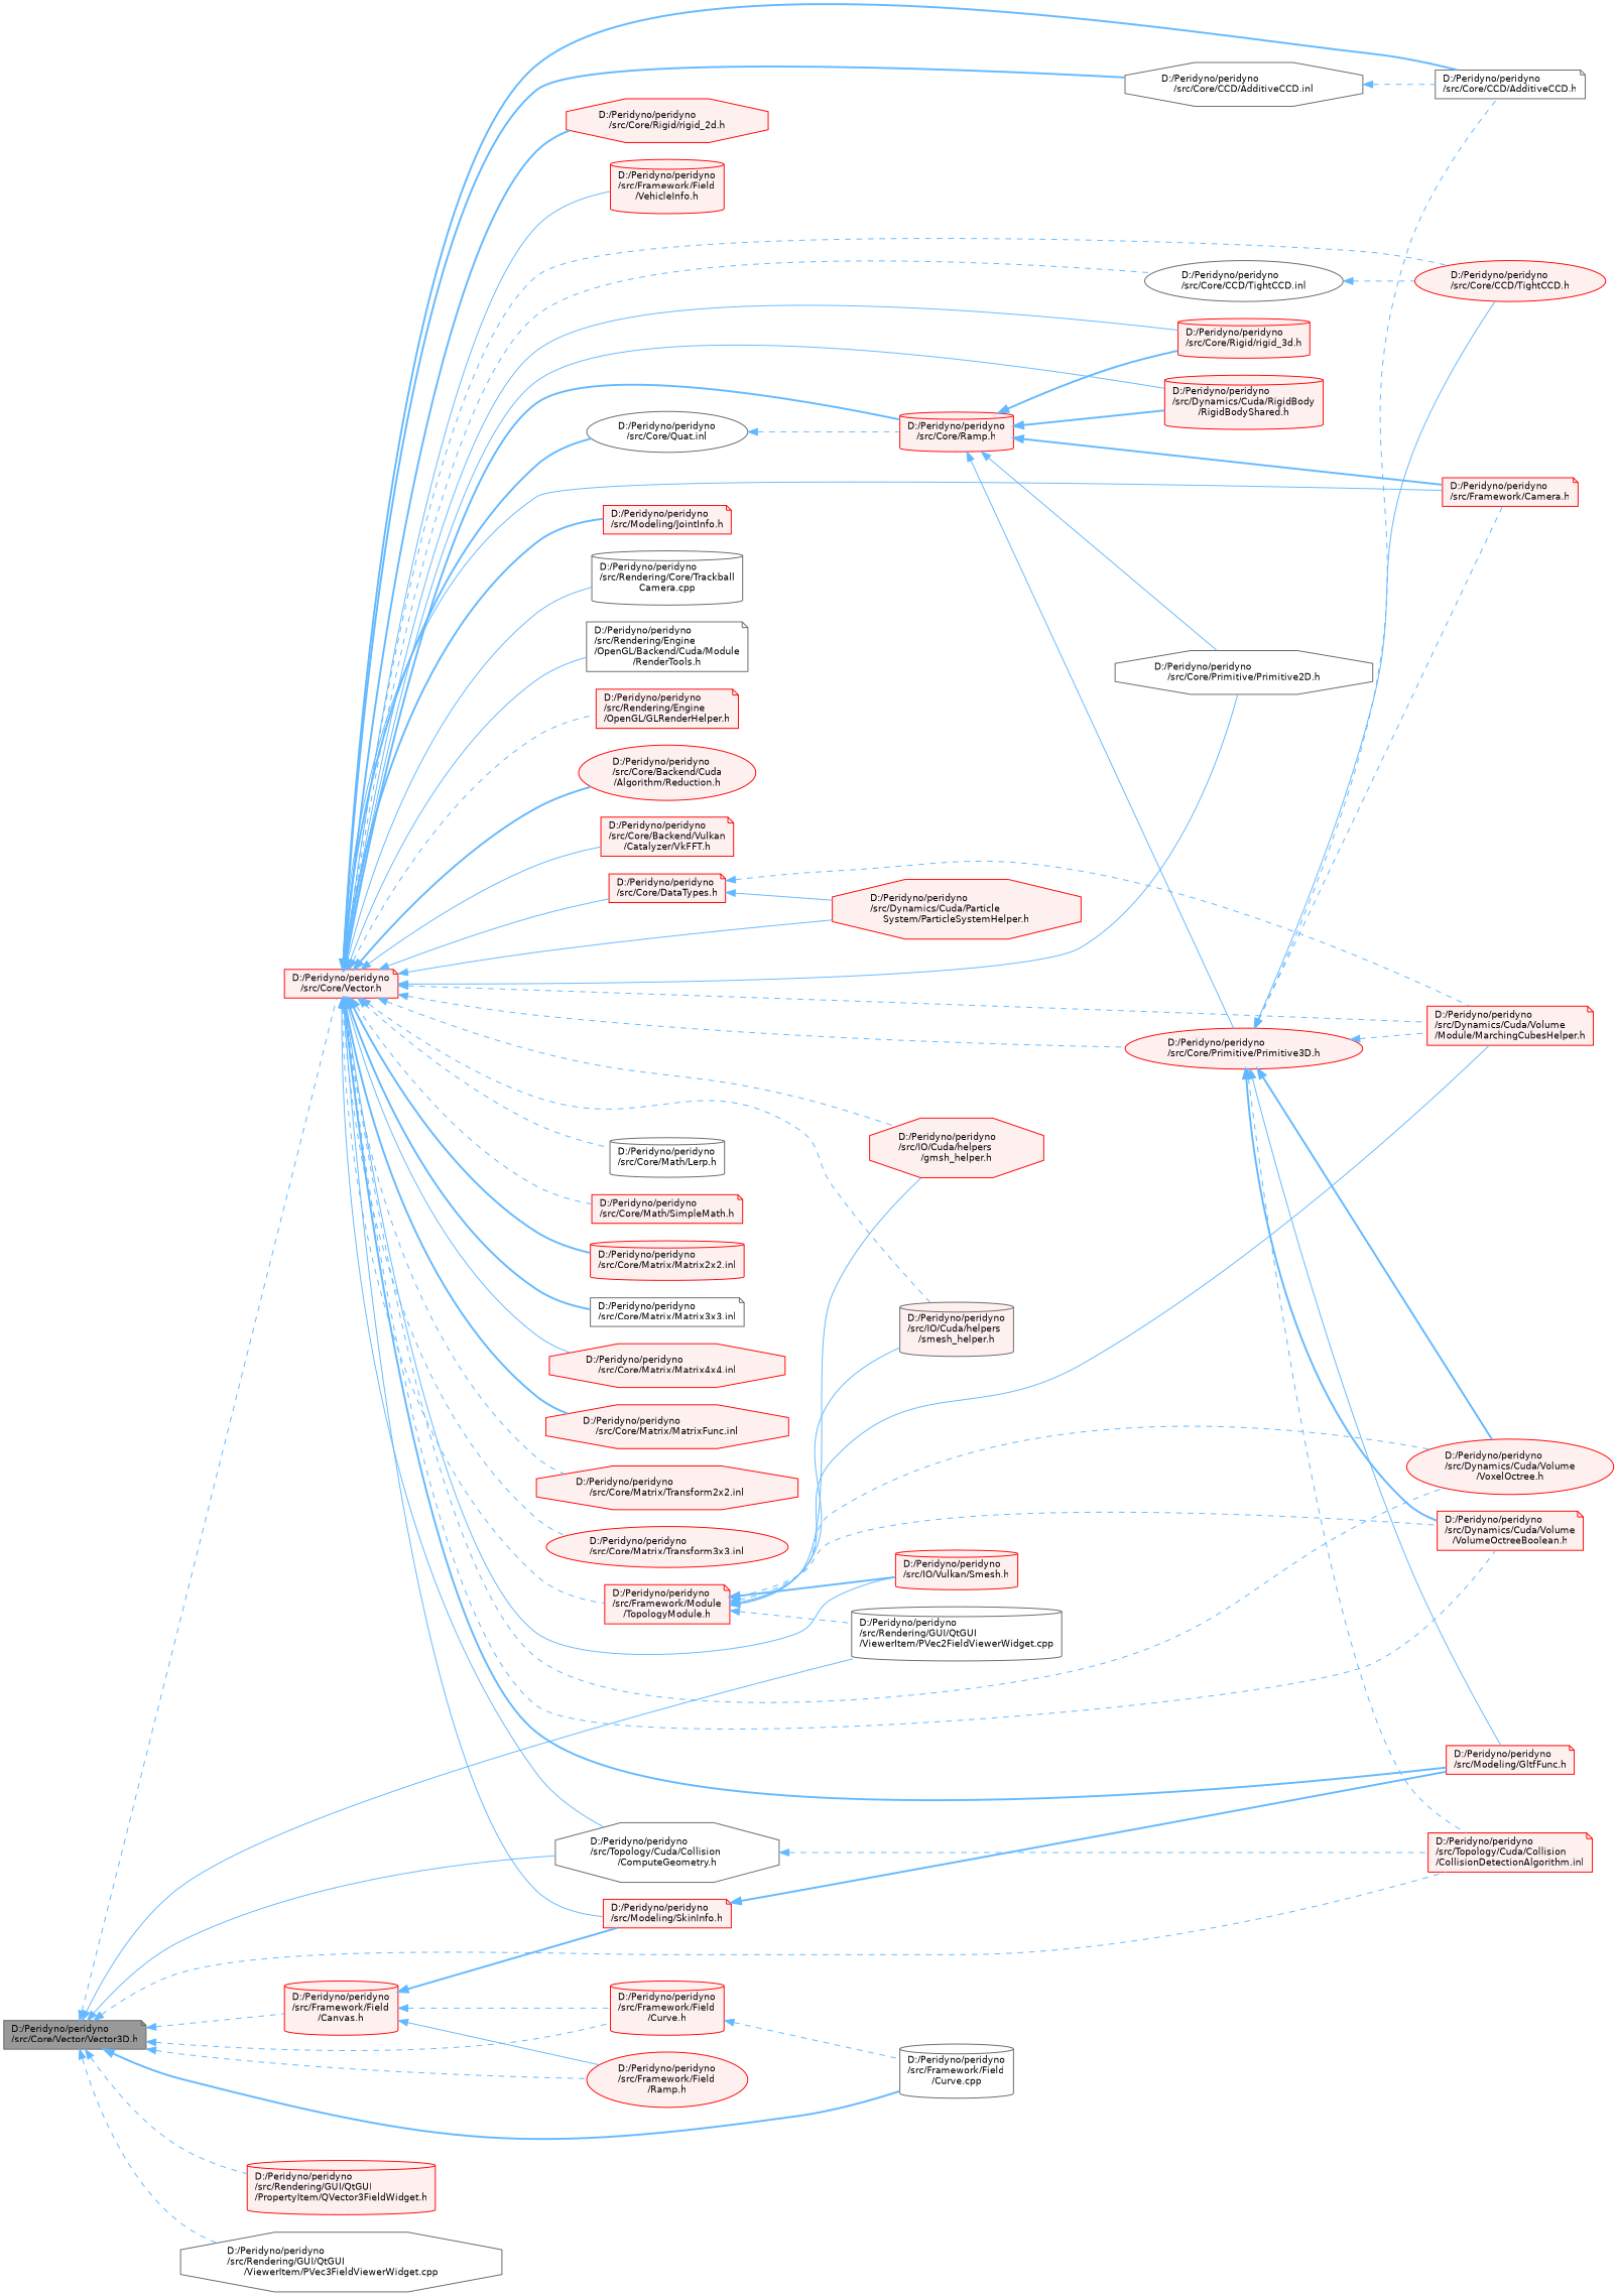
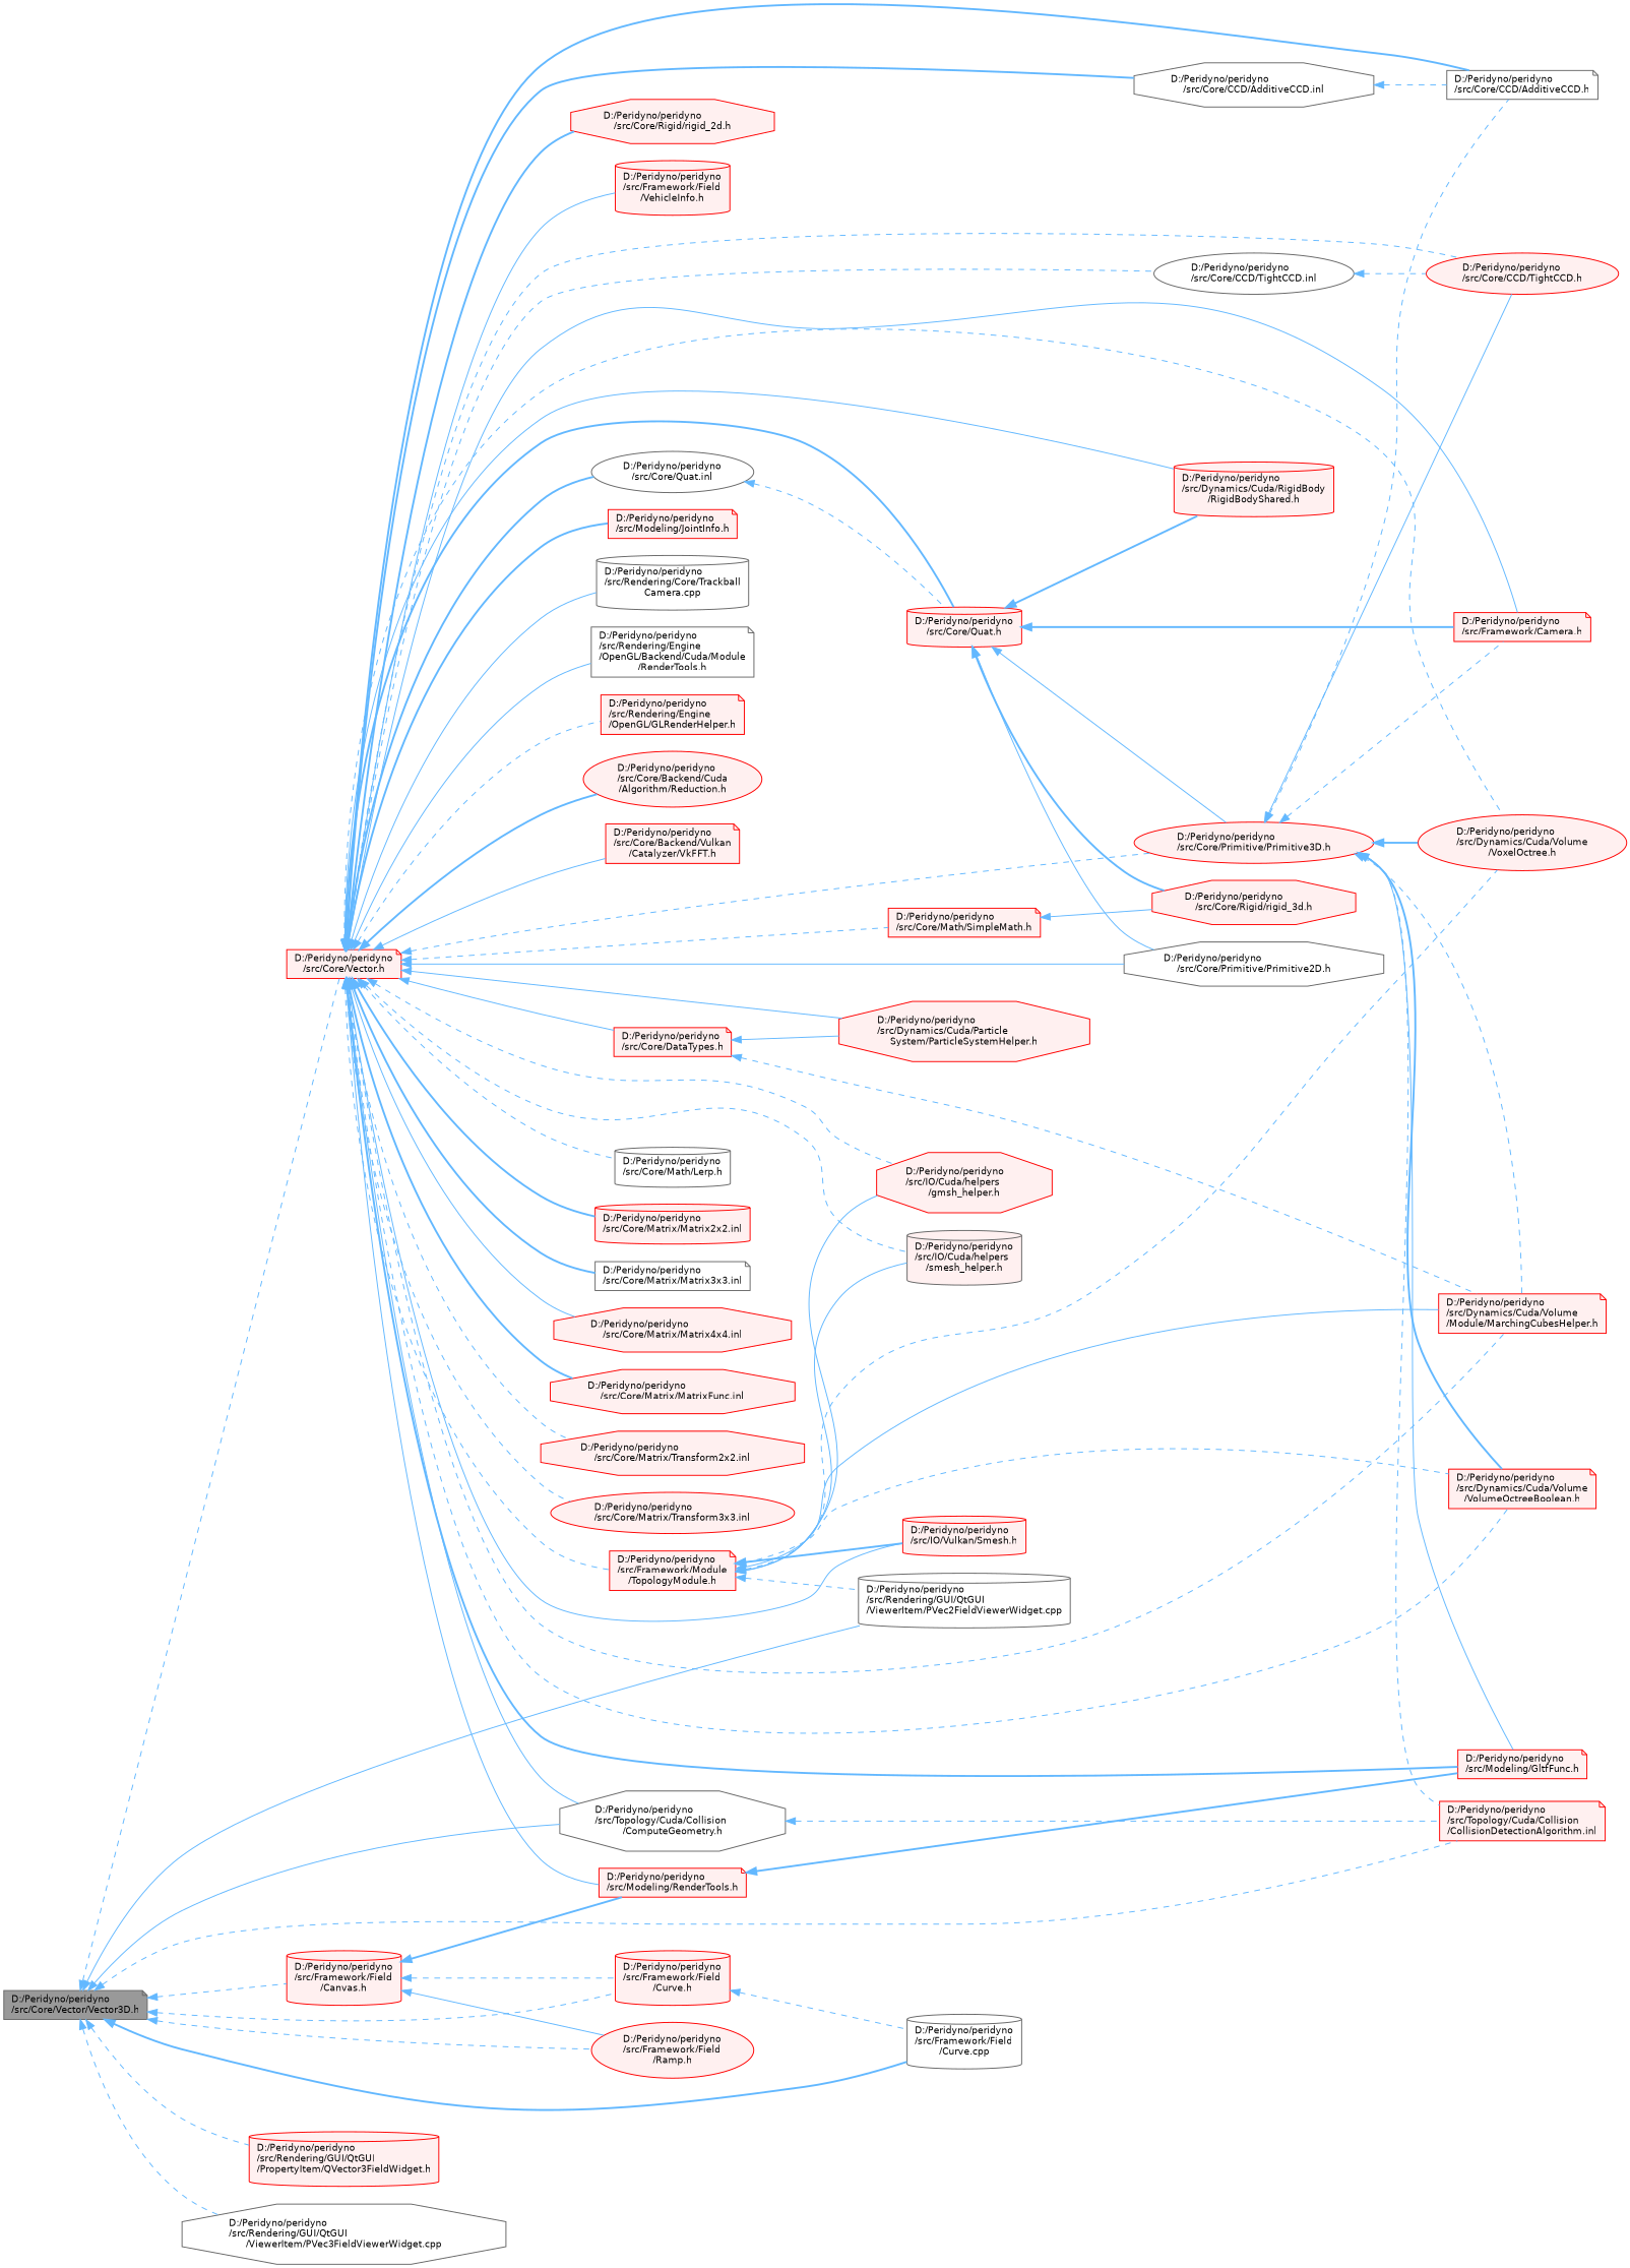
  digraph {
    rankdir=LR
    node [color=red fillcolor="#FFF0F0" fontname=Helvetica fontsize=10 shape=note style=filled]
    edge [color=steelblue1 dir=back fontname=Helvetica fontsize=10 labelfontname=Helvetica labelfontsize=10 style=dashed]
    n1 [color=gray40 fillcolor=grey60 fontcolor=black height=0.2 label="D:/Peridyno/peridyno\l/src/Core/Vector/Vector3D.h" width=0.4]
    n2 [height=0.2 label="D:/Peridyno/peridyno\l/src/Core/Vector.h" width=0.4]
    n3 [height=0.2 label="D:/Peridyno/peridyno\l/src/Topology/Cuda/Collision\l/CollisionDetectionAlgorithm.inl" width=0.4]
    n4 [color=grey40 fillcolor=white height=0.2 label="D:/Peridyno/peridyno\l/src/Rendering/GUI/QtGUI\l/ViewerItem/PVec2FieldViewerWidget.cpp" shape=cylinder width=0.4]
    n5 [color=grey40 fillcolor=white height=0.2 label="D:/Peridyno/peridyno\l/src/Topology/Cuda/Collision\l/ComputeGeometry.h" shape=octagon width=0.4]
    n6 [height=0.2 label="D:/Peridyno/peridyno\l/src/Framework/Field\l/Canvas.h" shape=cylinder width=0.4]
    n7 [height=0.2 label="D:/Peridyno/peridyno\l/src/Framework/Field\l/Curve.h" shape=cylinder width=0.4]
    n8 [color=grey40 fillcolor=white height=0.2 label="D:/Peridyno/peridyno\l/src/Framework/Field\l/Curve.cpp" shape=cylinder width=0.4]
    n9 [height=0.2 label="D:/Peridyno/peridyno\l/src/Framework/Field\l/Ramp.h" shape=ellipse width=0.4]
    n10 [height=0.2 label="D:/Peridyno/peridyno\l/src/Rendering/GUI/QtGUI\l/PropertyItem/QVector3FieldWidget.h" shape=cylinder width=0.4]
    n11 [color=grey40 fillcolor=white height=0.2 label="D:/Peridyno/peridyno\l/src/Rendering/GUI/QtGUI\l/ViewerItem/PVec3FieldViewerWidget.cpp" shape=octagon width=0.4]
    n12 [height=0.2 label="D:/Peridyno/peridyno\l/src/Core/Backend/Cuda\l/Algorithm/Reduction.h" shape=ellipse width=0.4]
    n13 [height=0.2 label="D:/Peridyno/peridyno\l/src/Core/Backend/Vulkan\l/Catalyzer/VkFFT.h" width=0.4]
    n14 [color=grey40 fillcolor=white height=0.2 label="D:/Peridyno/peridyno\l/src/Core/CCD/AdditiveCCD.h" width=0.4]
    n15 [color=grey40 fillcolor=white height=0.2 label="D:/Peridyno/peridyno\l/src/Core/CCD/AdditiveCCD.inl" shape=octagon width=0.4]
    n16 [height=0.2 label="D:/Peridyno/peridyno\l/src/Core/CCD/TightCCD.h" shape=ellipse width=0.4]
    n17 [color=grey40 fillcolor=white height=0.2 label="D:/Peridyno/peridyno\l/src/Core/CCD/TightCCD.inl" shape=ellipse width=0.4]
    n18 [height=0.2 label="D:/Peridyno/peridyno\l/src/Core/DataTypes.h" width=0.4]
    n19 [height=0.2 label="D:/Peridyno/peridyno\l/src/Dynamics/Cuda/Particle\lSystem/ParticleSystemHelper.h" shape=octagon width=0.4]
    n20 [height=0.2 label="D:/Peridyno/peridyno\l/src/Dynamics/Cuda/Volume\l/Module/MarchingCubesHelper.h" width=0.4]
    n21 [color=grey40 fillcolor=white height=0.2 label="D:/Peridyno/peridyno\l/src/Core/Math/Lerp.h" shape=cylinder width=0.4]
    n22 [height=0.2 label="D:/Peridyno/peridyno\l/src/Core/Math/SimpleMath.h" width=0.4]
    n23 [height=0.2 label="D:/Peridyno/peridyno\l/src/Core/Matrix/Matrix2x2.inl" shape=cylinder width=0.4]
    n24 [color=grey40 fillcolor=white height=0.2 label="D:/Peridyno/peridyno\l/src/Core/Matrix/Matrix3x3.inl" width=0.4]
    n25 [height=0.2 label="D:/Peridyno/peridyno\l/src/Core/Matrix/Matrix4x4.inl" shape=octagon width=0.4]
    n26 [height=0.2 label="D:/Peridyno/peridyno\l/src/Core/Matrix/MatrixFunc.inl" shape=octagon width=0.4]
    n27 [height=0.2 label="D:/Peridyno/peridyno\l/src/Core/Matrix/Transform2x2.inl" shape=octagon width=0.4]
    n28 [height=0.2 label="D:/Peridyno/peridyno\l/src/Core/Matrix/Transform3x3.inl" shape=ellipse width=0.4]
    n29 [color=grey40 fillcolor=white height=0.2 label="D:/Peridyno/peridyno\l/src/Core/Primitive/Primitive2D.h" shape=octagon width=0.4]
    n30 [height=0.2 label="D:/Peridyno/peridyno\l/src/Core/Primitive/Primitive3D.h" shape=ellipse width=0.4]
    n31 [height=0.2 label="D:/Peridyno/peridyno\l/src/Dynamics/Cuda/Volume\l/VolumeOctreeBoolean.h" width=0.4]
    n32 [height=0.2 label="D:/Peridyno/peridyno\l/src/Dynamics/Cuda/Volume\l/VoxelOctree.h" shape=ellipse width=0.4]
    n33 [height=0.2 label="D:/Peridyno/peridyno\l/src/Framework/Camera.h" width=0.4]
    n34 [height=0.2 label="D:/Peridyno/peridyno\l/src/Modeling/GltfFunc.h" width=0.4]
-   n35 [height=0.2 label="D:/Peridyno/peridyno\l/src/Core/Ramp.h" shape=cylinder width=0.4]
-   n36 [height=0.2 label="D:/Peridyno/peridyno\l/src/Core/Rigid/rigid_3d.h" shape=cylinder width=0.4]
+   n35 [height=0.2 label="D:/Peridyno/peridyno\l/src/Core/Quat.h" shape=cylinder width=0.4]
+   n36 [height=0.2 label="D:/Peridyno/peridyno\l/src/Core/Rigid/rigid_3d.h" shape=octagon width=0.4]
    n37 [height=0.2 label="D:/Peridyno/peridyno\l/src/Dynamics/Cuda/RigidBody\l/RigidBodyShared.h" shape=cylinder width=0.4]
    n38 [color=grey40 fillcolor=white height=0.2 label="D:/Peridyno/peridyno\l/src/Core/Quat.inl" shape=ellipse width=0.4]
    n39 [height=0.2 label="D:/Peridyno/peridyno\l/src/Core/Rigid/rigid_2d.h" shape=octagon width=0.4]
    n40 [height=0.2 label="D:/Peridyno/peridyno\l/src/Framework/Field\l/VehicleInfo.h" shape=cylinder width=0.4]
    n41 [height=0.2 label="D:/Peridyno/peridyno\l/src/Framework/Module\l/TopologyModule.h" width=0.4]
    n42 [height=0.2 label="D:/Peridyno/peridyno\l/src/IO/Cuda/helpers\l/gmsh_helper.h" shape=octagon width=0.4]
    n43 [color=grey40 height=0.2 label="D:/Peridyno/peridyno\l/src/IO/Cuda/helpers\l/smesh_helper.h" shape=cylinder width=0.4]
    n44 [height=0.2 label="D:/Peridyno/peridyno\l/src/IO/Vulkan/Smesh.h" shape=cylinder width=0.4]
    n45 [height=0.2 label="D:/Peridyno/peridyno\l/src/Modeling/JointInfo.h" width=0.4]
-   n46 [height=0.2 label="D:/Peridyno/peridyno\l/src/Modeling/SkinInfo.h" width=0.4]
+   n46 [height=0.2 label="D:/Peridyno/peridyno\l/src/Modeling/RenderTools.h" width=0.4]
    n47 [color=grey40 fillcolor=white height=0.2 label="D:/Peridyno/peridyno\l/src/Rendering/Core/Trackball\lCamera.cpp" shape=cylinder width=0.4]
    n48 [color=grey40 fillcolor=white height=0.2 label="D:/Peridyno/peridyno\l/src/Rendering/Engine\l/OpenGL/Backend/Cuda/Module\l/RenderTools.h" width=0.4]
    n49 [height=0.2 label="D:/Peridyno/peridyno\l/src/Rendering/Engine\l/OpenGL/GLRenderHelper.h" width=0.4]
    n1 -> n2
    n1 -> n3
    n1 -> n4 [style=solid]
    n1 -> n5 [style=solid]
    n1 -> n6
    n1 -> n7
    n1 -> n8 [style=bold]
    n1 -> n9
    n1 -> n10
    n1 -> n11
    n2 -> n5 [style=solid]
    n2 -> n12 [style=bold]
    n2 -> n13 [style=solid]
    n2 -> n14 [style=bold]
    n2 -> n15 [style=bold]
    n2 -> n16
    n2 -> n17
    n2 -> n18 [style=solid]
    n2 -> n19 [style=solid]
    n2 -> n20
    n2 -> n21
    n2 -> n22
    n2 -> n23 [style=bold]
    n2 -> n24 [style=bold]
    n2 -> n25 [style=solid]
    n2 -> n26 [style=bold]
    n2 -> n27
    n2 -> n28
    n2 -> n29 [style=solid]
    n2 -> n30
    n2 -> n31
    n2 -> n32
    n2 -> n33 [style=solid]
    n2 -> n34 [style=bold]
    n2 -> n35 [style=bold]
-   n2 -> n36 [style=solid]
+   n22 -> n36 [style=solid]
    n2 -> n37 [style=solid]
    n2 -> n38 [style=bold]
    n2 -> n39 [style=bold]
    n2 -> n40 [style=solid]
    n2 -> n41
    n2 -> n42
    n2 -> n43
    n2 -> n44 [style=solid]
    n2 -> n45 [style=bold]
    n2 -> n46 [style=solid]
    n2 -> n47 [style=solid]
    n2 -> n48 [style=solid]
    n2 -> n49
    n5 -> n3
    n6 -> n7
    n6 -> n9 [style=solid]
    n6 -> n46 [style=bold]
    n7 -> n8
    n15 -> n14
    n17 -> n16
    n18 -> n19 [style=solid]
    n18 -> n20
    n30 -> n3
    n30 -> n14
    n30 -> n16 [style=solid]
    n30 -> n20
    n30 -> n31 [style=bold]
    n30 -> n32 [style=bold]
    n30 -> n33
    n30 -> n34 [style=solid]
    n35 -> n29 [style=solid]
    n35 -> n30 [style=solid]
    n35 -> n33 [style=bold]
    n35 -> n36 [style=bold]
    n35 -> n37 [style=bold]
    n38 -> n35
    n41 -> n4
    n41 -> n20 [style=solid]
    n41 -> n31
    n41 -> n32
    n41 -> n42 [style=solid]
    n41 -> n43 [style=solid]
    n41 -> n44 [style=bold]
    n46 -> n34 [style=bold]
  }
